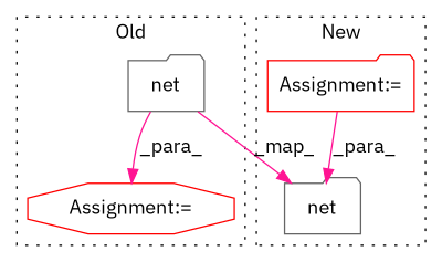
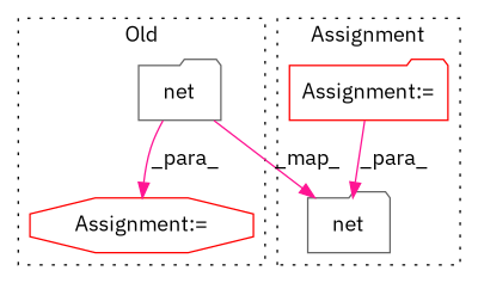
  digraph {
    fontname="IBM Plex Sans"
    node [a=32 l="4,1" shape=folder color=gray40 fontname="IBM Plex Sans"]
    edge [color=deeppink fontname="IBM Plex Sans"]
    n1 [label=net s="17940,17952"]
    n2 [a=7 l=1 label="Assignment:=" s=17939 shape=octagon color=red]
    n3 [label=net s="18932,18944"]
    n4 [a=7 l=8 label="Assignment:=" s=18590 color=red]
    subgraph cluster_1 {
      label=Old
      style=dotted
      n1
      n2
    }
    subgraph cluster_2 {
-     label=New
+     label=Assignment
      style=dotted
      n3
      n4
    }
    n1 -> n2 [label=_para_]
    n1 -> n3 [label=_map_]
    n4 -> n3 [label=_para_]
  }
